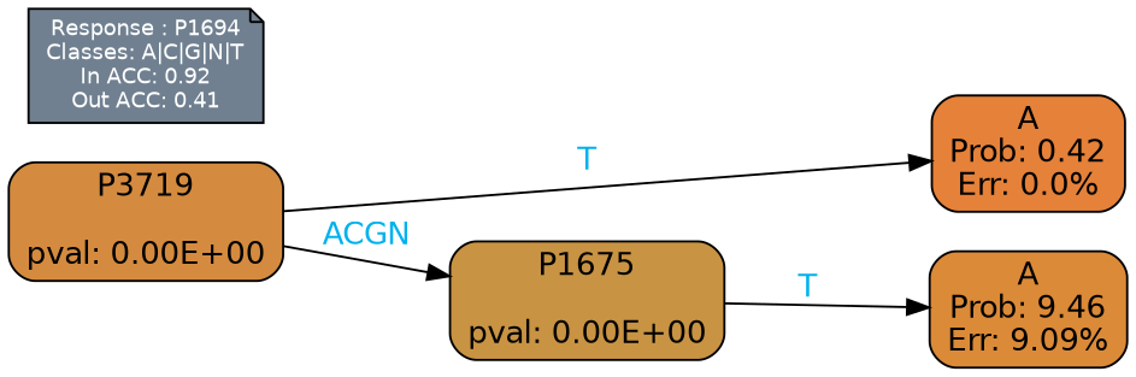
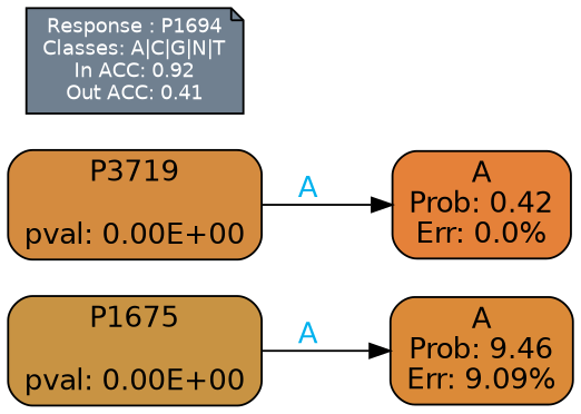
  digraph {
    rankdir=LR
    ranksep=equally
    splines=polylines
    node [color=black fontname=helvetica shape=box style="filled, rounded"]
    edge [fontcolor=deepskyblue2 fontname=helvetica]
    n1 [fillcolor="#db8a38" label="A\nProb: 9.46\nErr: 9.09%"]
    n2 [fillcolor="#e58139" label="A\nProb: 0.42\nErr: 0.0%"]
    n3 [align=left fillcolor=slategray fontcolor=white fontsize=10 label="Response : P1694\nClasses: A|C|G|N|T\nIn ACC: 0.92\nOut ACC: 0.41\n" shape=note style=filled]
    n4 [fillcolor="#d48b3f" label="P3719\n\npval: 0.00E+00"]
    n5 [fillcolor="#c89343" label="P1675\n\npval: 0.00E+00"]
    subgraph sub_1 {
      rank=same
      n1
      n2
    }
    subgraph sub_2 {
      rank=same
      n3
      n4
    }
-   n4 -> n2 [label=T]
-   n4 -> n5 [label=ACGN]
-   n5 -> n1 [label=T]
+   n4 -> n2 [label=A]
+   n5 -> n1 [label=A]
  }
